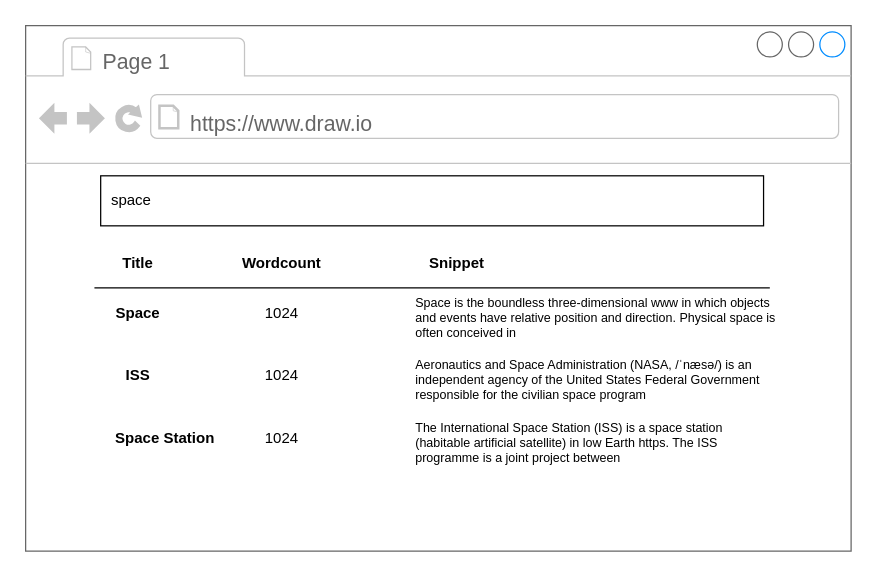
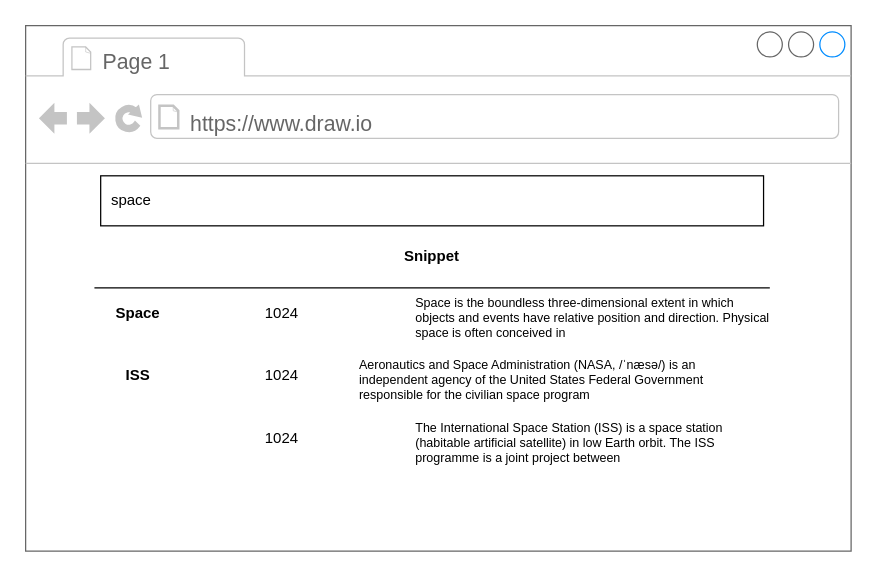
  <mxCell id="0" />
  <mxCell id="1" parent="0" />
  <mxCell id="2" value="" style="strokeWidth=1;shadow=0;dashed=0;align=center;html=1;shape=mxgraph.mockup.containers.browserWindow;rSize=0;strokeColor=#666666;strokeColor2=#008cff;strokeColor3=#c4c4c4;mainText=,;recursiveResize=0;" vertex="1" parent="1"><mxGeometry x="20" y="20" width="660" height="420" as="geometry" /></mxCell>
  <mxCell id="3" value="Page 1" style="strokeWidth=1;shadow=0;dashed=0;align=center;html=1;shape=mxgraph.mockup.containers.anchor;fontSize=17;fontColor=#666666;align=left;" vertex="1" parent="2"><mxGeometry x="60" y="12" width="160" height="35" as="geometry" /></mxCell>
  <mxCell id="4" value="https://www.draw.io" style="strokeWidth=1;shadow=0;dashed=0;align=center;html=1;shape=mxgraph.mockup.containers.anchor;rSize=0;fontSize=17;fontColor=#666666;align=left;" vertex="1" parent="2"><mxGeometry x="130" y="60" width="250" height="40" as="geometry" /></mxCell>
  <mxCell id="5" value="&amp;nbsp; space" style="rounded=0;whiteSpace=wrap;html=1;align=left;" vertex="1" parent="2"><mxGeometry x="60" y="120" width="530" height="40" as="geometry" /></mxCell>
- <mxCell id="6" value="Title" style="text;html=1;strokeColor=none;fillColor=none;align=center;verticalAlign=middle;whiteSpace=wrap;rounded=0;fontStyle=1" vertex="1" parent="2"><mxGeometry x="70" y="180" width="40" height="20" as="geometry" /></mxCell>
- <mxCell id="7" value="Wordcount" style="text;html=1;strokeColor=none;fillColor=none;align=center;verticalAlign=middle;whiteSpace=wrap;rounded=0;fontStyle=1" vertex="1" parent="2"><mxGeometry x="170" y="180" width="70" height="20" as="geometry" /></mxCell>
- <mxCell id="8" value="Snippet" style="text;html=1;strokeColor=none;fillColor=none;align=center;verticalAlign=middle;whiteSpace=wrap;rounded=0;fontStyle=1" vertex="1" parent="2"><mxGeometry x="310" y="180" width="70" height="20" as="geometry" /></mxCell>
+ <mxCell id="8" value="Snippet" style="text;html=1;strokeColor=none;fillColor=none;align=center;verticalAlign=middle;whiteSpace=wrap;rounded=0;fontStyle=1" vertex="1" parent="2"><mxGeometry x="290" y="175" width="70" height="20" as="geometry" /></mxCell>
  <mxCell id="9" value="" style="endArrow=none;html=1;" edge="1" parent="2"><mxGeometry width="50" height="50" relative="1" as="geometry"><mxPoint x="55" y="209.67" as="sourcePoint" /><mxPoint x="595" y="209.67" as="targetPoint" /></mxGeometry></mxCell>
  <mxCell id="10" value="Space" style="text;html=1;strokeColor=none;fillColor=none;align=center;verticalAlign=middle;whiteSpace=wrap;rounded=0;fontStyle=1" vertex="1" parent="2"><mxGeometry x="70" y="220" width="40" height="20" as="geometry" /></mxCell>
  <mxCell id="11" value="1024" style="text;html=1;strokeColor=none;fillColor=none;align=center;verticalAlign=middle;whiteSpace=wrap;rounded=0;fontStyle=0" vertex="1" parent="2"><mxGeometry x="170" y="220" width="70" height="20" as="geometry" /></mxCell>
- <mxCell id="12" value="Space is the boundless three-dimensional www in which objects and events have relative position and direction. Physical space is often conceived in" style="text;html=1;strokeColor=none;fillColor=none;align=left;verticalAlign=middle;whiteSpace=wrap;rounded=0;fontStyle=0;fontSize=10;" vertex="1" parent="2"><mxGeometry x="310" y="223" width="290" height="20" as="geometry" /></mxCell>
+ <mxCell id="12" value="Space is the boundless three-dimensional extent in which objects and events have relative position and direction. Physical space is often conceived in" style="text;html=1;strokeColor=none;fillColor=none;align=left;verticalAlign=middle;whiteSpace=wrap;rounded=0;fontStyle=0;fontSize=10;" vertex="1" parent="2"><mxGeometry x="310" y="223" width="290" height="20" as="geometry" /></mxCell>
  <mxCell id="13" value="ISS" style="text;html=1;strokeColor=none;fillColor=none;align=center;verticalAlign=middle;whiteSpace=wrap;rounded=0;fontStyle=1" vertex="1" parent="2"><mxGeometry x="70" y="270" width="40" height="20" as="geometry" /></mxCell>
  <mxCell id="14" value="1024" style="text;html=1;strokeColor=none;fillColor=none;align=center;verticalAlign=middle;whiteSpace=wrap;rounded=0;fontStyle=0" vertex="1" parent="2"><mxGeometry x="170" y="270" width="70" height="20" as="geometry" /></mxCell>
- <mxCell id="15" value="Aeronautics and Space Administration (NASA, /ˈnæsə/) is an independent agency of the United States Federal Government responsible for the civilian space program" style="text;html=1;strokeColor=none;fillColor=none;align=left;verticalAlign=middle;whiteSpace=wrap;rounded=0;fontStyle=0;fontSize=10;" vertex="1" parent="2"><mxGeometry x="310" y="273" width="290" height="20" as="geometry" /></mxCell>
- <mxCell id="16" value="Space Station" style="text;html=1;strokeColor=none;fillColor=none;align=left;verticalAlign=middle;whiteSpace=wrap;rounded=0;fontStyle=1" vertex="1" parent="2"><mxGeometry x="70" y="320" width="100" height="20" as="geometry" /></mxCell>
+ <mxCell id="15" value="Aeronautics and Space Administration (NASA, /ˈnæsə/) is an independent agency of the United States Federal Government responsible for the civilian space program" style="text;html=1;strokeColor=none;fillColor=none;align=left;verticalAlign=middle;whiteSpace=wrap;rounded=0;fontStyle=0;fontSize=10;" vertex="1" parent="2"><mxGeometry x="265" y="273" width="290" height="20" as="geometry" /></mxCell>
  <mxCell id="17" value="1024" style="text;html=1;strokeColor=none;fillColor=none;align=center;verticalAlign=middle;whiteSpace=wrap;rounded=0;fontStyle=0" vertex="1" parent="2"><mxGeometry x="170" y="320" width="70" height="20" as="geometry" /></mxCell>
- <mxCell id="18" value="The International Space Station (ISS) is a space station (habitable artificial satellite) in low Earth https. The ISS programme is a joint project between" style="text;html=1;strokeColor=none;fillColor=none;align=left;verticalAlign=middle;whiteSpace=wrap;rounded=0;fontStyle=0;fontSize=10;" vertex="1" parent="2"><mxGeometry x="310" y="323" width="290" height="20" as="geometry" /></mxCell>
+ <mxCell id="18" value="The International Space Station (ISS) is a space station (habitable artificial satellite) in low Earth orbit. The ISS programme is a joint project between" style="text;html=1;strokeColor=none;fillColor=none;align=left;verticalAlign=middle;whiteSpace=wrap;rounded=0;fontStyle=0;fontSize=10;" vertex="1" parent="2"><mxGeometry x="310" y="323" width="290" height="20" as="geometry" /></mxCell>
